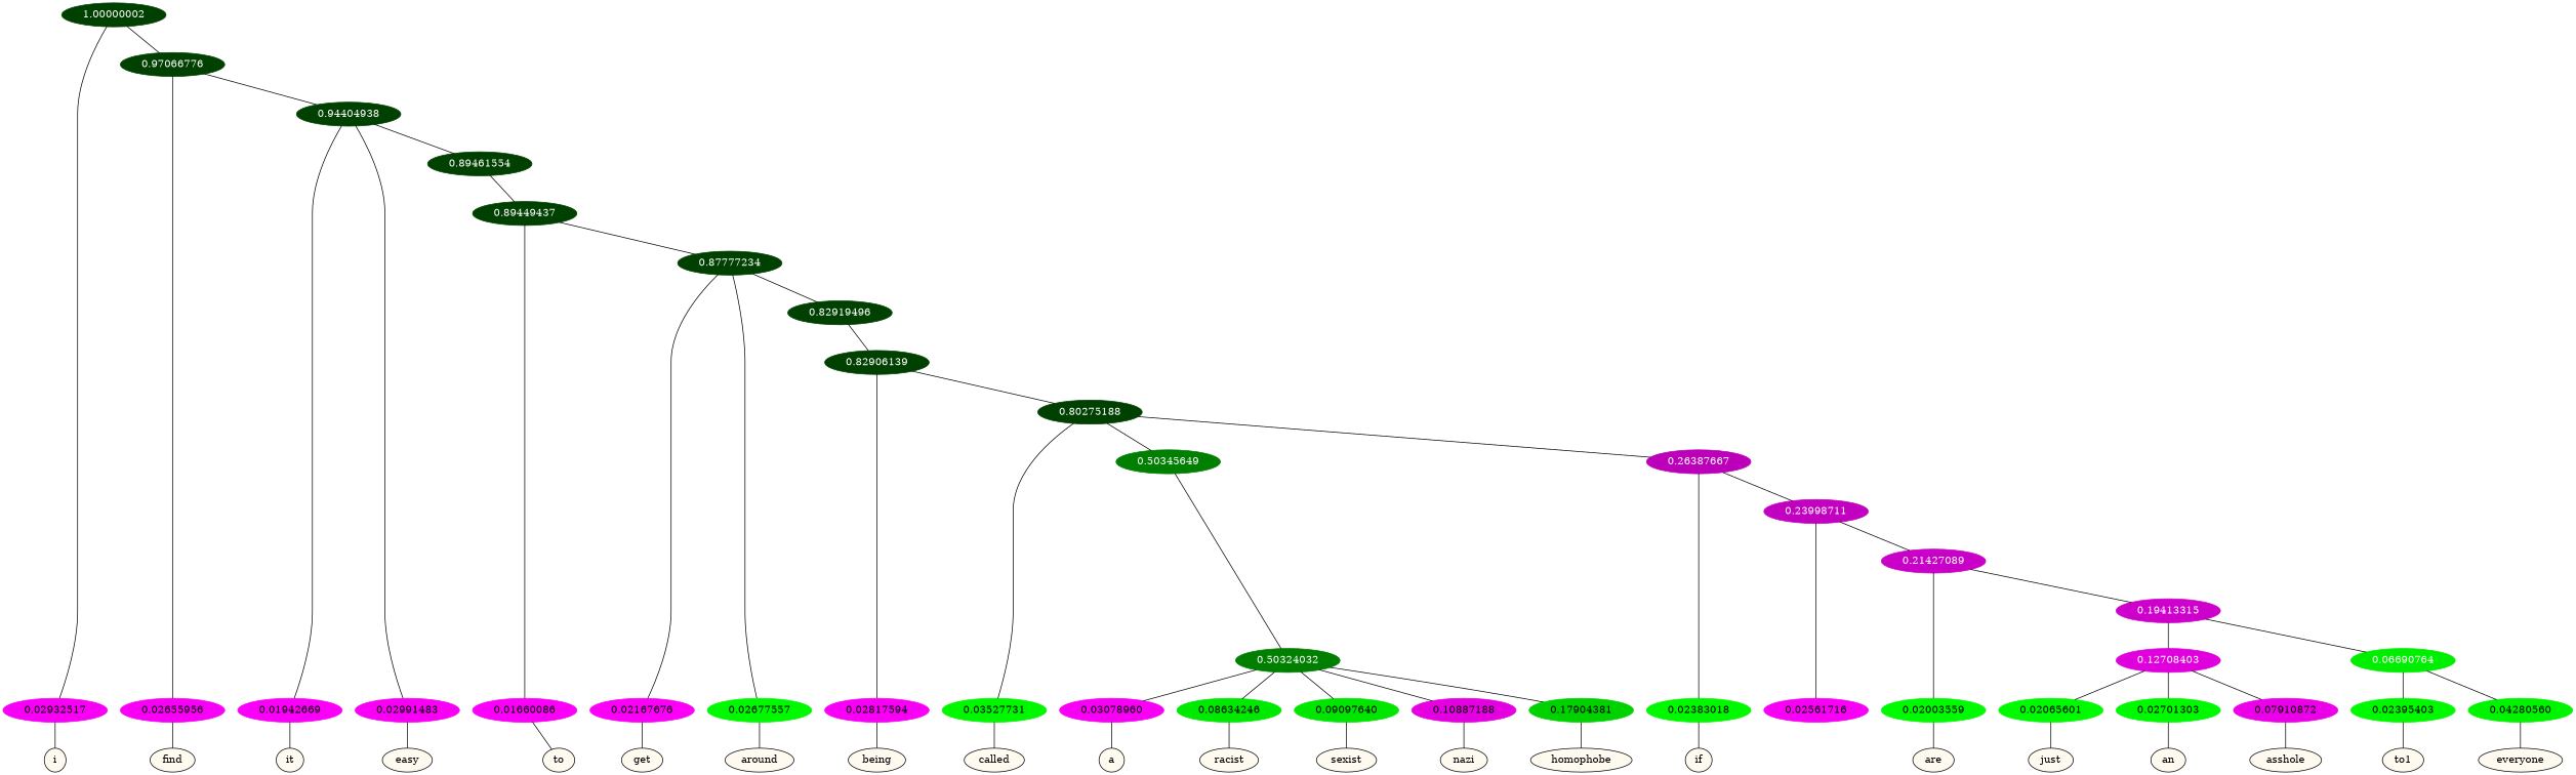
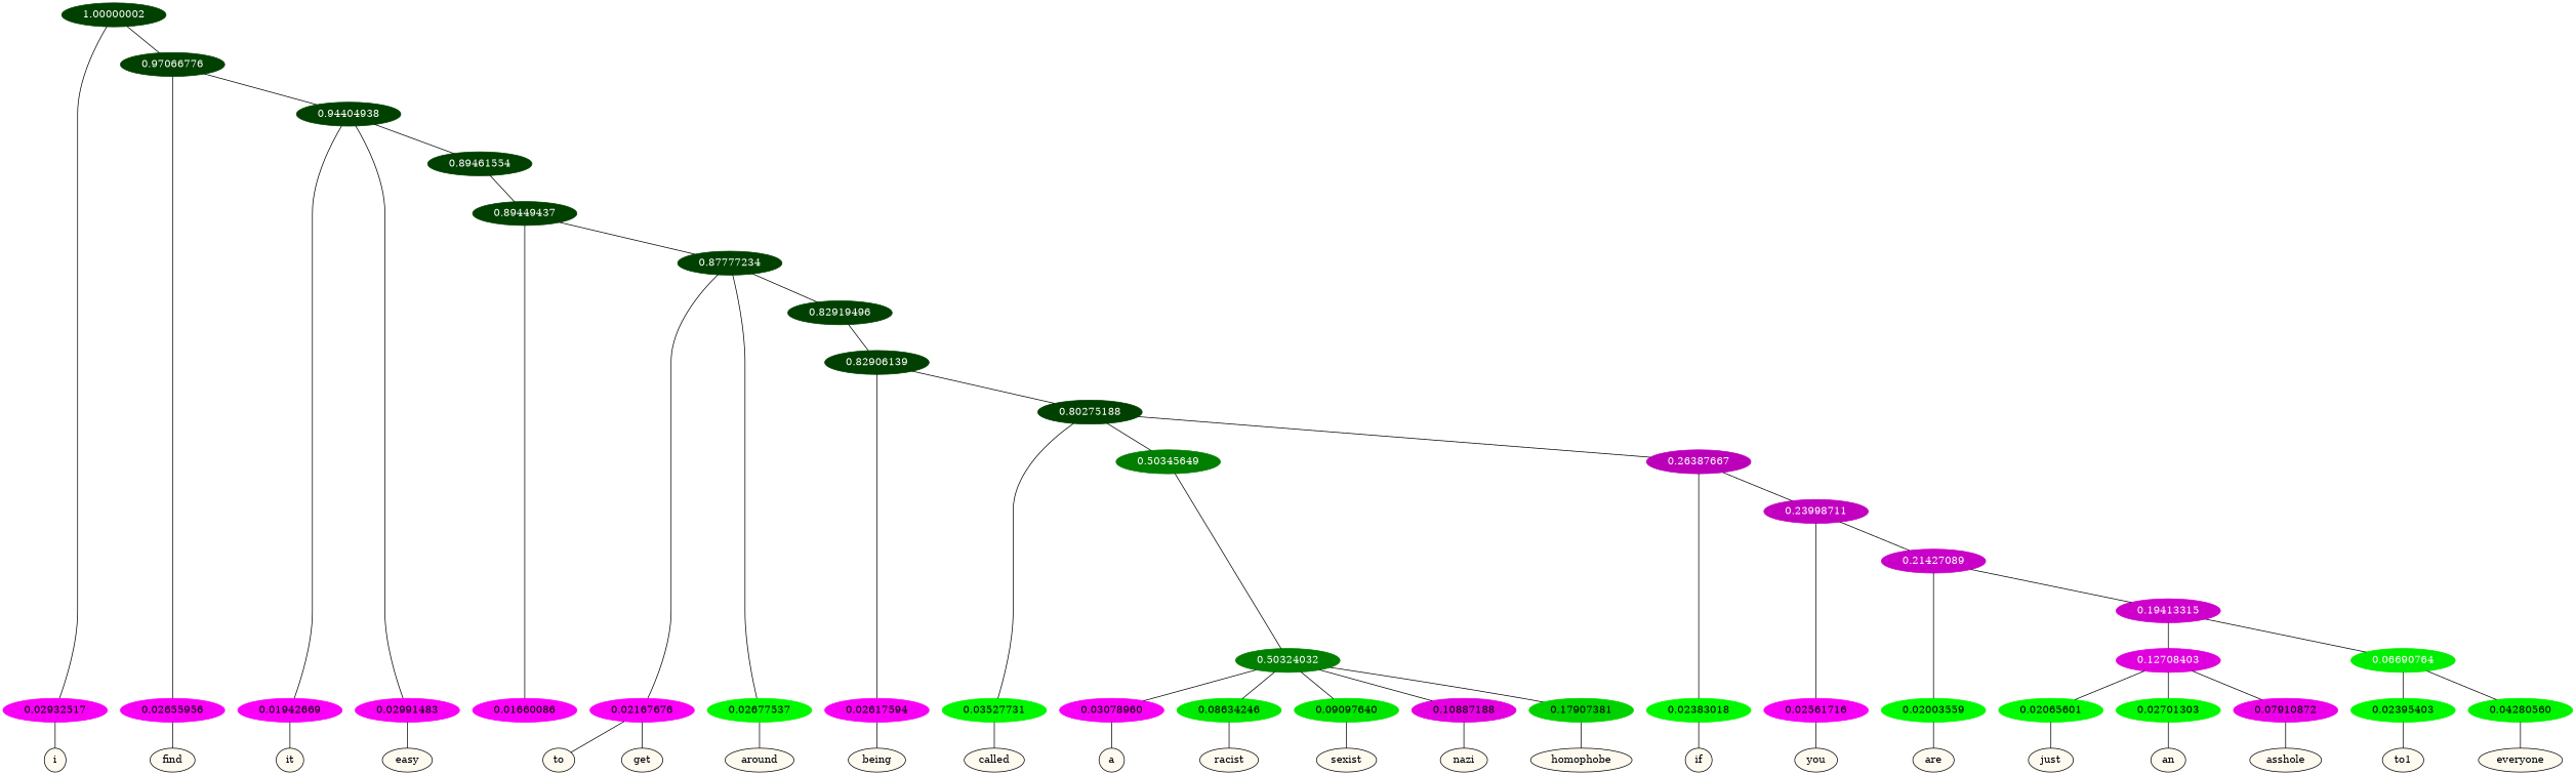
  graph {
    node [color=black format=png nodesep=0.001 ordering=out overlap_scaling=0.01 ranksep=0.001 style=filled]
    n1 [fillcolor=floralwhite height=0.15 label=i style="filled,solid" width=0.15]
    n2 [fillcolor=floralwhite height=0.15 label=find style="filled,solid" width=0.15]
    n3 [fillcolor=floralwhite height=0.15 label=it style="filled,solid" width=0.15]
    n4 [fillcolor=floralwhite height=0.15 label=easy style="filled,solid" width=0.15]
    n5 [fillcolor=floralwhite height=0.15 label=to style="filled,solid" width=0.15]
    n6 [fillcolor=floralwhite height=0.15 label=get style="filled,solid" width=0.15]
    n7 [fillcolor=floralwhite height=0.15 label=around style="filled,solid" width=0.15]
    n8 [fillcolor=floralwhite height=0.15 label=being style="filled,solid" width=0.15]
    n9 [fillcolor=floralwhite height=0.15 label=called style="filled,solid" width=0.15]
    n10 [fillcolor=floralwhite height=0.15 label=a style="filled,solid" width=0.15]
    n11 [fillcolor=floralwhite height=0.15 label=racist style="filled,solid" width=0.15]
    n12 [fillcolor=floralwhite height=0.15 label=sexist style="filled,solid" width=0.15]
    n13 [fillcolor=floralwhite height=0.15 label=nazi style="filled,solid" width=0.15]
    n14 [fillcolor=floralwhite height=0.15 label=homophobe style="filled,solid" width=0.15]
    n15 [fillcolor=floralwhite height=0.15 label=if style="filled,solid" width=0.15]
+   n16 [fillcolor=floralwhite height=0.15 label=you style="filled,solid" width=0.15]
    n17 [fillcolor=floralwhite height=0.15 label=are style="filled,solid" width=0.15]
    n18 [fillcolor=floralwhite height=0.15 label=just style="filled,solid" width=0.15]
    n19 [fillcolor=floralwhite height=0.15 label=an style="filled,solid" width=0.15]
    n20 [fillcolor=floralwhite height=0.15 label=asshole style="filled,solid" width=0.15]
    n21 [fillcolor=floralwhite height=0.15 label=to1 style="filled,solid" width=0.15]
    n22 [fillcolor=floralwhite height=0.15 label=everyone style="filled,solid" width=0.15]
    n23 [color="0.835 1.000 0.971" fontcolor=black height=0.15 label=0.02932517 width=0.15]
    n24 [color="0.835 1.000 0.973" fontcolor=black height=0.15 label=0.02655956 width=0.15]
    n25 [color="0.835 1.000 0.981" fontcolor=black height=0.15 label=0.01942669 width=0.15]
    n26 [color="0.835 1.000 0.970" fontcolor=black height=0.15 label=0.02991483 width=0.15]
    n27 [color="0.835 1.000 0.983" fontcolor=black height=0.15 label=0.01660086 width=0.15]
    n28 [color="0.835 1.000 0.978" fontcolor=black height=0.15 label=0.02167676 width=0.15]
-   n29 [color="0.334 1.000 0.973" fontcolor=black height=0.15 label=0.02677557 width=0.15]
-   n30 [color="0.835 1.000 0.974" fontcolor=black height=0.15 label=0.02817594 width=0.15]
+   n29 [color="0.334 1.000 0.973" fontcolor=black height=0.15 label=0.02677537 width=0.15]
+   n30 [color="0.835 1.000 0.974" fontcolor=black height=0.15 label=0.02617594 width=0.15]
    n31 [color="0.334 1.000 0.965" fontcolor=black height=0.15 label=0.03527731 width=0.15]
    n32 [color="0.835 1.000 0.969" fontcolor=black height=0.15 label=0.03078960 width=0.15]
    n33 [color="0.334 1.000 0.914" fontcolor=black height=0.15 label=0.08634246 width=0.15]
    n34 [color="0.334 1.000 0.902" fontcolor=black height=0.15 label=0.09097640 width=0.15]
    n35 [color="0.835 1.000 0.891" fontcolor=black height=0.15 label=0.10887188 width=0.15]
-   n36 [color="0.334 1.000 0.821" fontcolor=black height=0.15 label=0.17904381 width=0.15]
+   n36 [color="0.334 1.000 0.821" fontcolor=black height=0.15 label=0.17907381 width=0.15]
    n37 [color="0.334 1.000 0.976" fontcolor=black height=0.15 label=0.02383018 width=0.15]
    n38 [color="0.835 1.000 0.974" fontcolor=black height=0.15 label=0.02561716 width=0.15]
    n39 [color="0.334 1.000 0.980" fontcolor=black height=0.15 label=0.02003559 width=0.15]
    n40 [color="0.334 1.000 0.979" fontcolor=black height=0.15 label=0.02065601 width=0.15]
    n41 [color="0.334 1.000 0.973" fontcolor=black height=0.15 label=0.02701303 width=0.15]
    n42 [color="0.835 1.000 0.921" fontcolor=black height=0.15 label=0.07910872 width=0.15]
    n43 [color="0.334 1.000 0.976" fontcolor=black height=0.15 label=0.02395403 width=0.15]
    n44 [color="0.334 1.000 0.957" fontcolor=black height=0.15 label=0.04280560 width=0.15]
    n45 [color="0.334 1.000 0.250" fontcolor=grey99 height=0.15 label=1.00000002 width=0.15]
    n46 [color="0.334 1.000 0.250" fontcolor=grey99 height=0.15 label=0.97066776 width=0.15]
    n47 [color="0.334 1.000 0.250" fontcolor=grey99 height=0.15 label=0.94404938 width=0.15]
    n48 [color="0.334 1.000 0.250" fontcolor=grey99 height=0.15 label=0.89461554 width=0.15]
    n49 [color="0.334 1.000 0.250" fontcolor=grey99 height=0.15 label=0.89449437 width=0.15]
    n50 [color="0.334 1.000 0.250" fontcolor=grey99 height=0.15 label=0.87777234 width=0.15]
    n51 [color="0.334 1.000 0.250" fontcolor=grey99 height=0.15 label=0.82919496 width=0.15]
    n52 [color="0.334 1.000 0.250" fontcolor=grey99 height=0.15 label=0.82906139 width=0.15]
    n53 [color="0.334 1.000 0.250" fontcolor=grey99 height=0.15 label=0.80275188 width=0.15]
    n54 [color="0.334 1.000 0.497" fontcolor=grey99 height=0.15 label=0.50345649 width=0.15]
    n55 [color="0.835 1.000 0.736" fontcolor=grey99 height=0.15 label=0.26387667 width=0.15]
    n56 [color="0.334 1.000 0.497" fontcolor=grey99 height=0.15 label=0.50324032 width=0.15]
    n57 [color="0.835 1.000 0.760" fontcolor=grey99 height=0.15 label=0.23998711 width=0.15]
    n58 [color="0.835 1.000 0.786" fontcolor=grey99 height=0.15 label=0.21427089 width=0.15]
    n59 [color="0.835 1.000 0.806" fontcolor=grey99 height=0.15 label=0.19413315 width=0.15]
    n60 [color="0.835 1.000 0.873" fontcolor=grey99 height=0.15 label=0.12708403 width=0.15]
    n61 [color="0.334 1.000 0.933" fontcolor=grey99 height=0.15 label=0.06690764 width=0.15]
    subgraph sub_1 {
      rank=same
      n1
      n2
      n3
      n4
      n5
      n6
      n7
      n8
      n9
      n10
      n11
      n12
      n13
      n14
      n15
+     n16
      n17
      n18
      n19
      n20
      n21
      n22
    }
    subgraph sub_2 {
      rank=same
      n23
      n24
      n25
      n26
      n27
      n28
      n29
      n30
      n31
      n32
      n33
      n34
      n35
      n36
      n37
      n38
      n39
      n40
      n41
      n42
      n43
      n44
    }
    n23 -- n1
    n24 -- n2
    n25 -- n3
    n26 -- n4
-   n27 -- n5
+   n28 -- n5
    n28 -- n6
    n29 -- n7
    n30 -- n8
    n31 -- n9
    n32 -- n10
    n33 -- n11
    n34 -- n12
    n35 -- n13
    n36 -- n14
    n37 -- n15
+   n38 -- n16
    n39 -- n17
    n40 -- n18
    n41 -- n19
    n42 -- n20
    n43 -- n21
    n44 -- n22
    n45 -- n23
    n45 -- n46
    n46 -- n24
    n46 -- n47
    n47 -- n25
    n47 -- n26
    n47 -- n48
    n48 -- n49
    n49 -- n27
    n49 -- n50
    n50 -- n28
    n50 -- n29
    n50 -- n51
    n51 -- n52
    n52 -- n30
    n52 -- n53
    n53 -- n31
    n53 -- n54
    n53 -- n55
    n54 -- n56
    n55 -- n37
    n55 -- n57
    n56 -- n32
    n56 -- n33
    n56 -- n34
    n56 -- n35
    n56 -- n36
    n57 -- n38
    n57 -- n58
    n58 -- n39
    n58 -- n59
    n59 -- n60
    n59 -- n61
    n60 -- n40
    n60 -- n41
    n60 -- n42
    n61 -- n43
    n61 -- n44
  }
